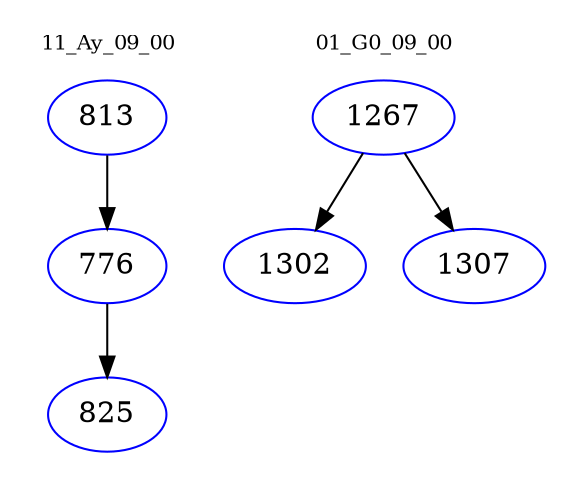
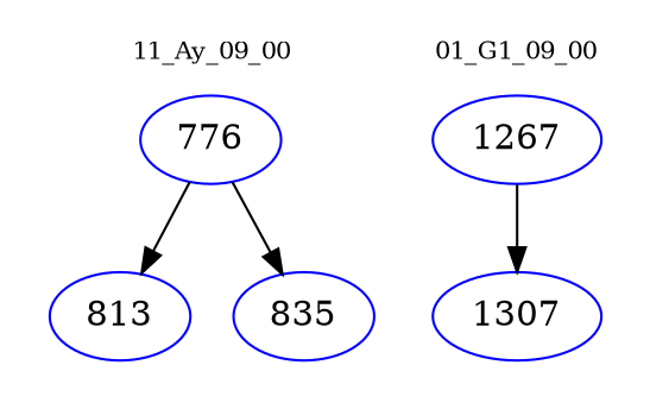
  digraph {
    node [color=blue]
    edge [color=black]
    n1 [label=813]
    n2 [label=776]
-   n3 [label=825]
+   n3 [label=835]
    n4 [label=1267]
-   n5 [label=1302]
    n6 [label=1307]
    subgraph cluster_1 {
      color=white
      fontsize=10
      label="11_Ay_09_00"
      n1
      n2
      n3
    }
    subgraph cluster_2 {
      color=white
      fontsize=10
-     label="01_G0_09_00"
+     label="01_G1_09_00"
      n4
-     n5
      n6
    }
-   n1 -> n2
+   n2 -> n1
    n2 -> n3
-   n4 -> n5
    n4 -> n6
  }
